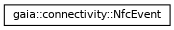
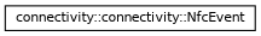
  digraph {
    rankdir=LR
-   n1 [color=black fillcolor=white fontname=Helvetica fontsize=10 height=0.2 label="gaia::connectivity::NfcEvent" shape=record style=filled width=0.4]
+   n1 [color=black fillcolor=white fontname=Helvetica fontsize=10 height=0.2 label="connectivity::connectivity::NfcEvent" shape=record style=filled width=0.4]
  }
